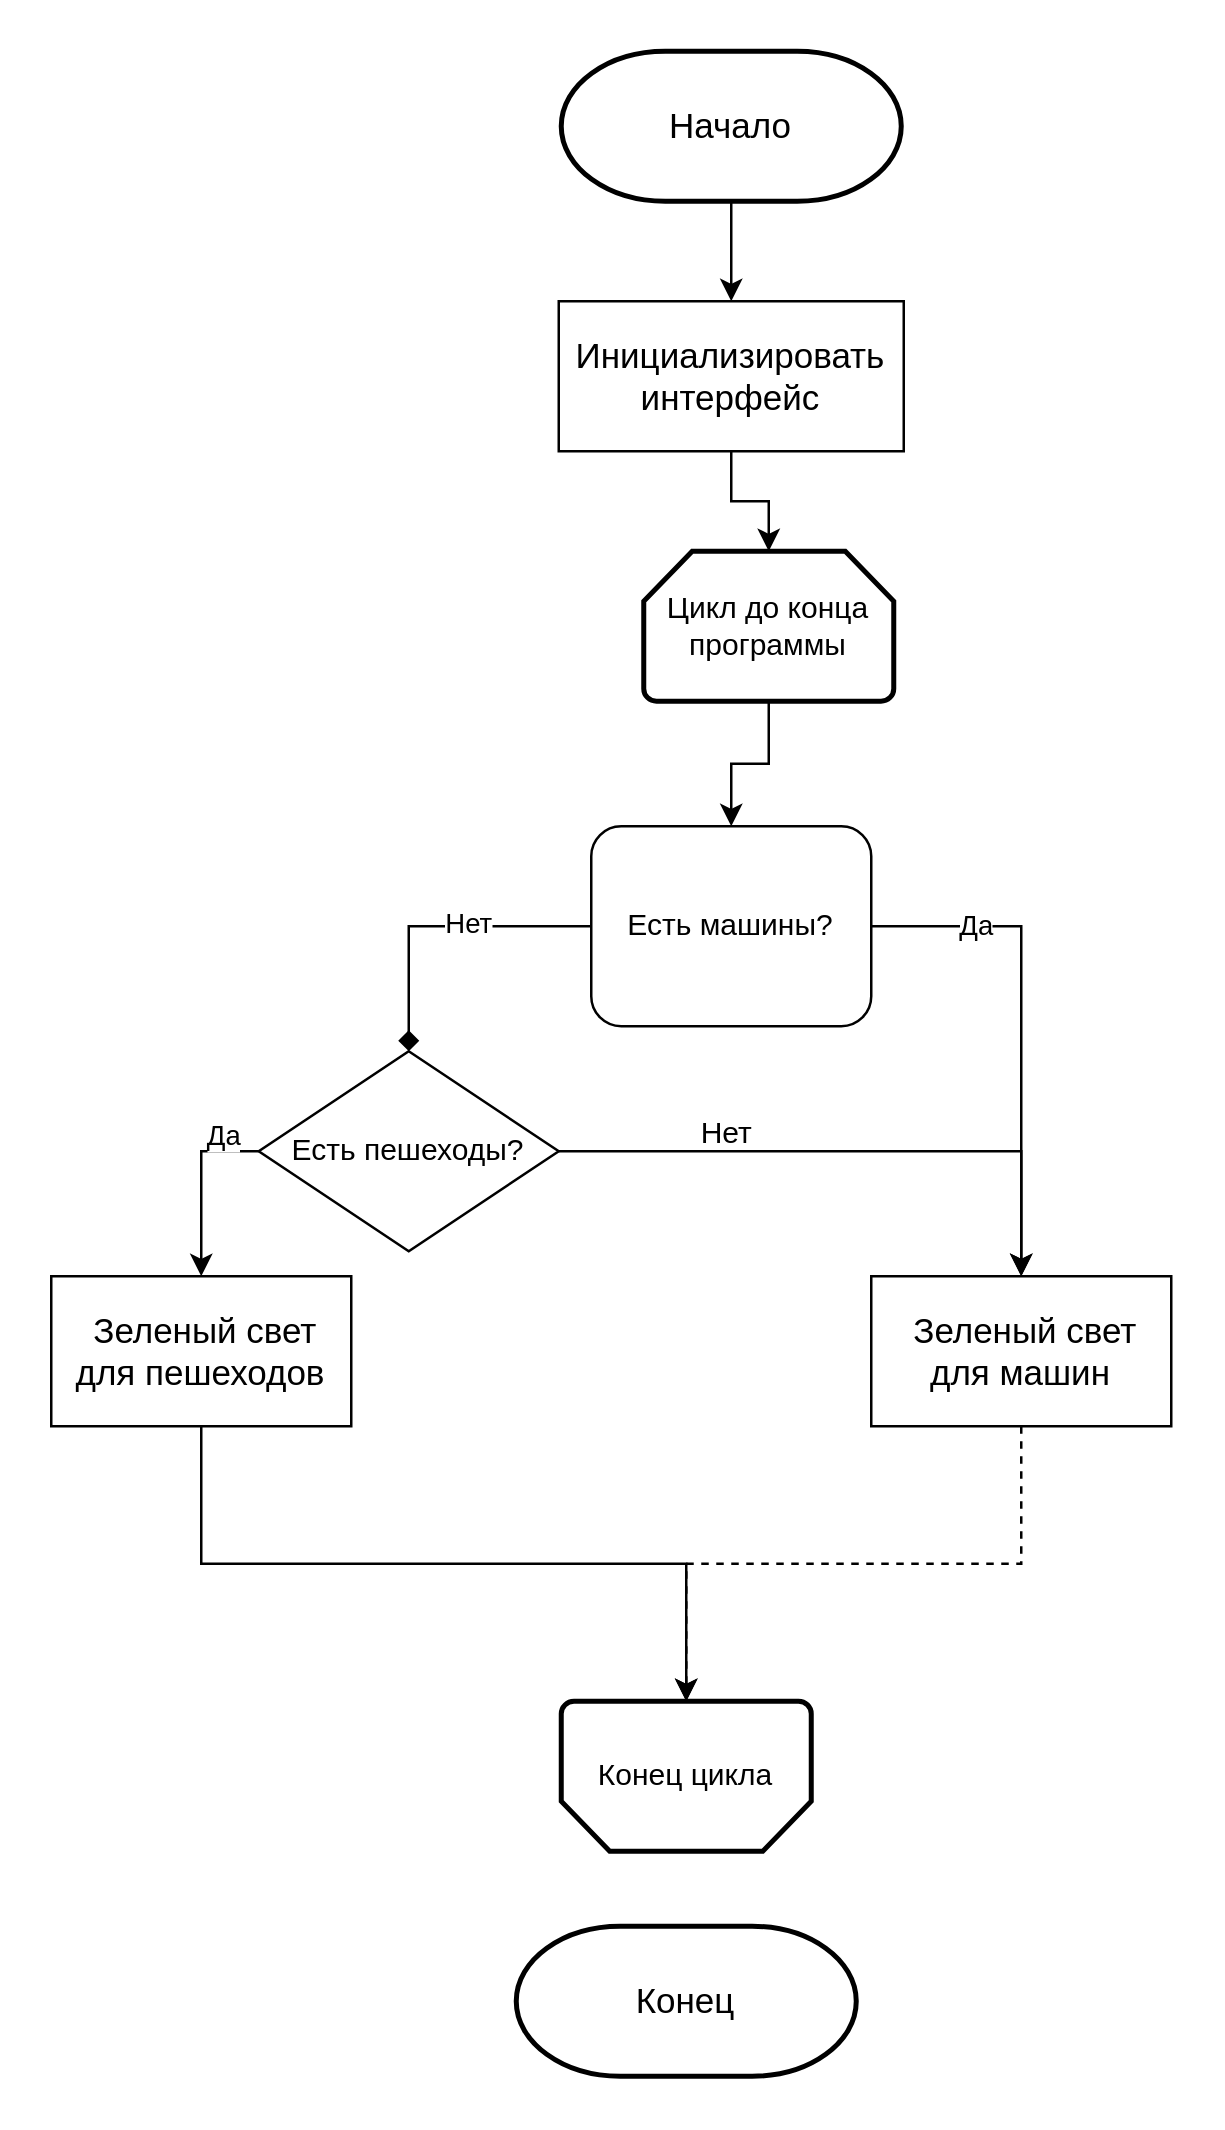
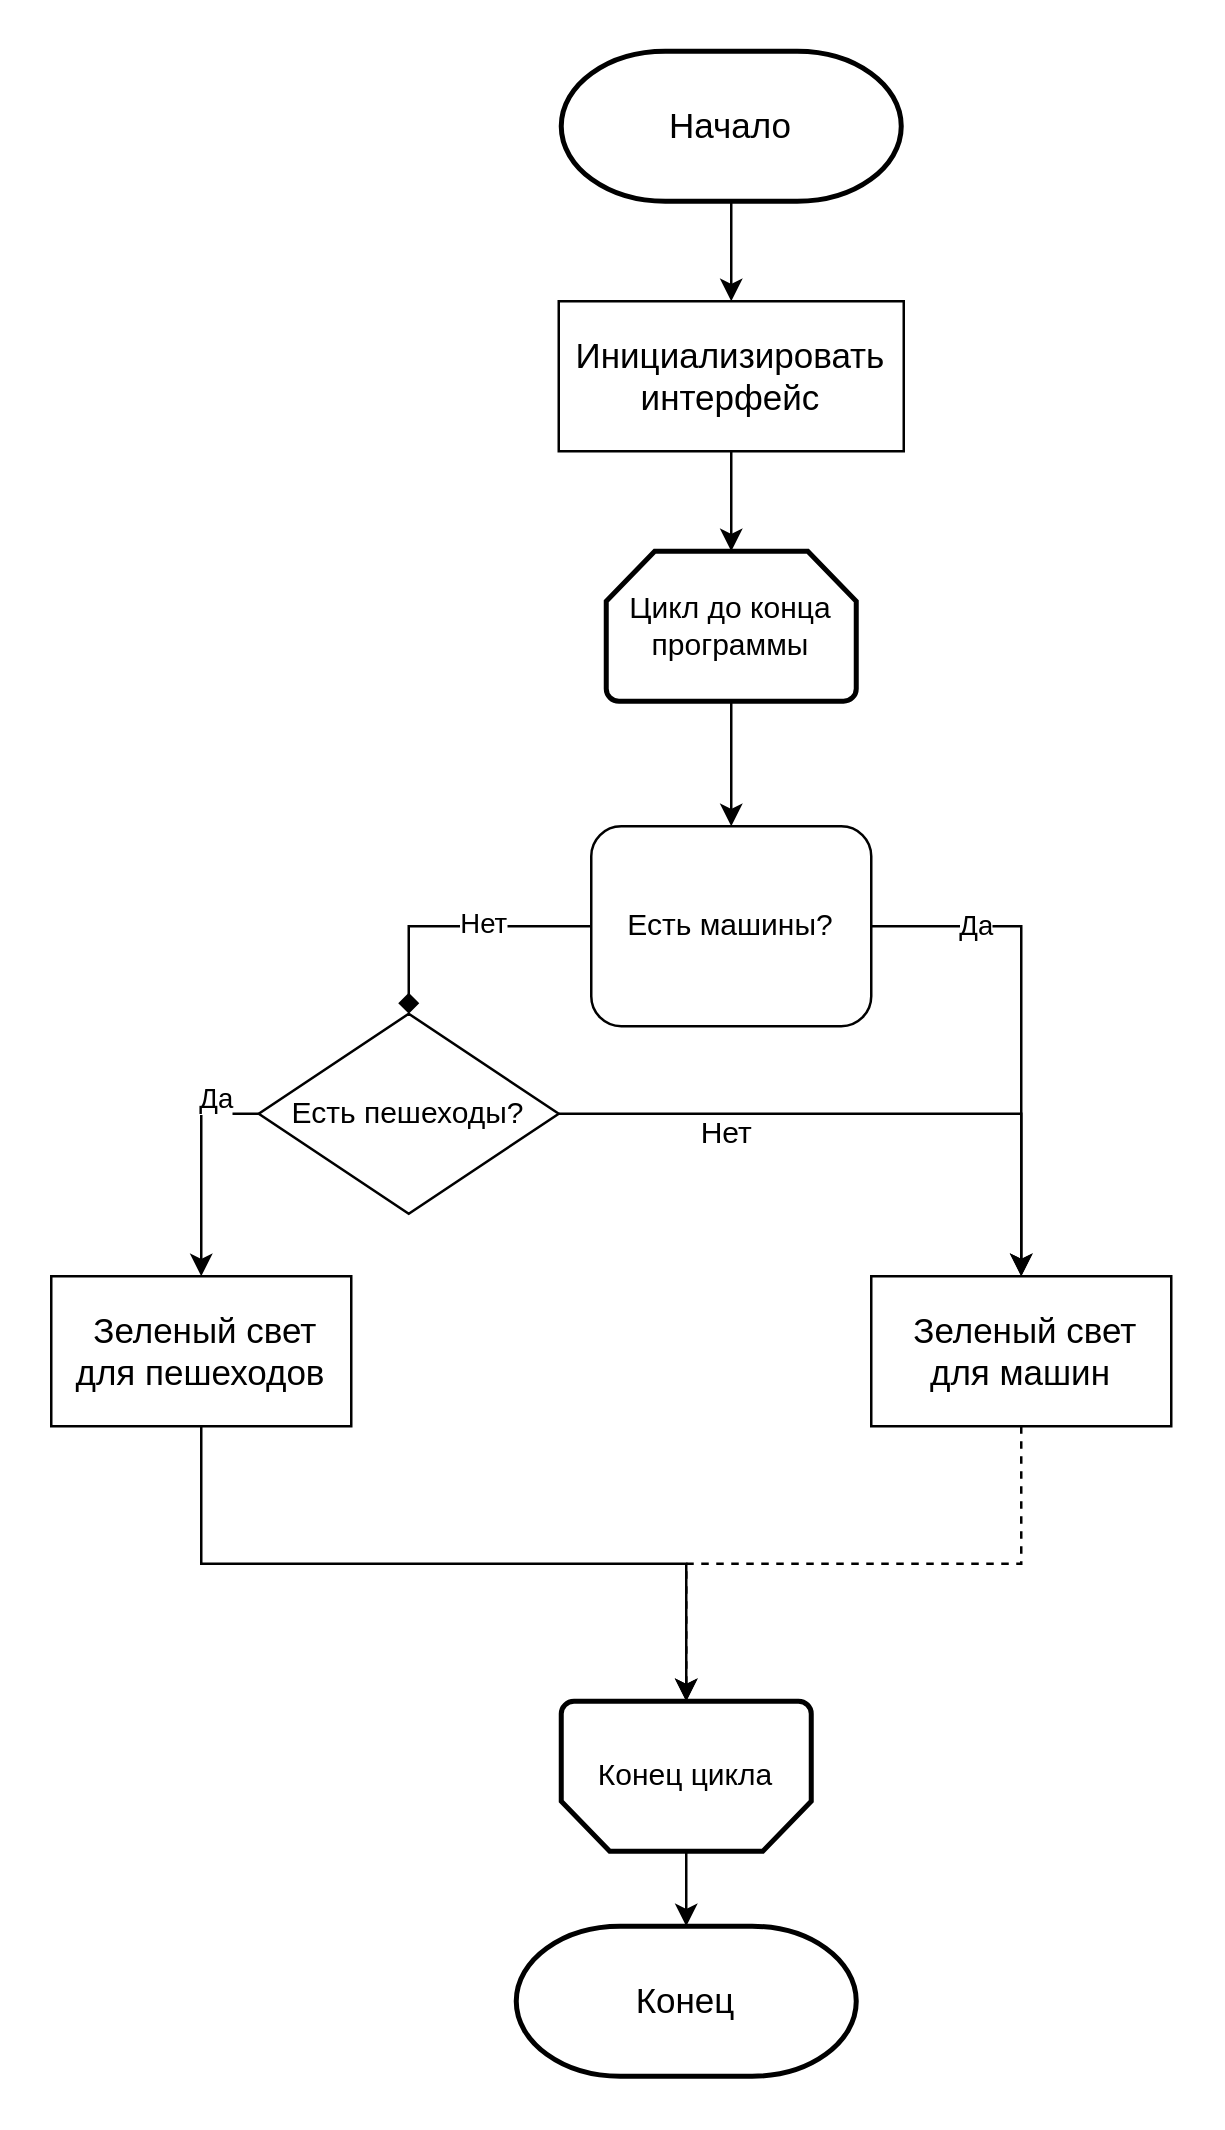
  <mxCell id="0" />
  <mxCell id="1" parent="0" />
  <mxCell id="2" style="edgeStyle=orthogonalEdgeStyle;rounded=0;orthogonalLoop=1;jettySize=auto;html=1;exitX=0.5;exitY=1;exitDx=0;exitDy=0;exitPerimeter=0;entryX=0.5;entryY=0;entryDx=0;entryDy=0;" edge="1" parent="1" source="3" target="6"><mxGeometry relative="1" as="geometry" /></mxCell>
  <mxCell id="3" value="Начало" style="strokeWidth=2;html=1;shape=mxgraph.flowchart.terminator;whiteSpace=wrap;fontSize=14;" vertex="1" parent="1"><mxGeometry x="224" y="20" width="136" height="60" as="geometry" /></mxCell>
  <mxCell id="4" value="Конец" style="strokeWidth=2;html=1;shape=mxgraph.flowchart.terminator;whiteSpace=wrap;fontSize=14;" vertex="1" parent="1"><mxGeometry x="206" y="770" width="136" height="60" as="geometry" /></mxCell>
  <mxCell id="5" style="edgeStyle=orthogonalEdgeStyle;rounded=0;orthogonalLoop=1;jettySize=auto;html=1;exitX=0.5;exitY=1;exitDx=0;exitDy=0;" edge="1" parent="1" source="6" target="21"><mxGeometry relative="1" as="geometry" /></mxCell>
  <mxCell id="6" value="Инициализировать интерфейс" style="rounded=0;whiteSpace=wrap;html=1;fontSize=14;" vertex="1" parent="1"><mxGeometry x="223" y="120" width="138" height="60" as="geometry" /></mxCell>
  <mxCell id="7" style="edgeStyle=orthogonalEdgeStyle;rounded=0;orthogonalLoop=1;jettySize=auto;html=1;exitX=0.5;exitY=1;exitDx=0;exitDy=0;entryX=0.5;entryY=1;entryDx=0;entryDy=0;entryPerimeter=0;dashed=1;" edge="1" parent="1" source="8" target="24"><mxGeometry relative="1" as="geometry" /></mxCell>
  <mxCell id="8" value="&amp;nbsp;Зеленый свет для машин" style="rounded=0;whiteSpace=wrap;html=1;fontSize=14;" vertex="1" parent="1"><mxGeometry x="348" y="510" width="120" height="60" as="geometry" /></mxCell>
  <mxCell id="9" value="&lt;font style=&quot;font-size: 14px;&quot;&gt;&amp;nbsp;Зеленый свет для пешеходов&lt;/font&gt;" style="rounded=0;whiteSpace=wrap;html=1;fontSize=14;" vertex="1" parent="1"><mxGeometry x="20" y="510" width="120" height="60" as="geometry" /></mxCell>
  <mxCell id="10" style="edgeStyle=orthogonalEdgeStyle;rounded=0;orthogonalLoop=1;jettySize=auto;html=1;exitX=1;exitY=0.5;exitDx=0;exitDy=0;" edge="1" parent="1" source="14" target="8"><mxGeometry relative="1" as="geometry" /></mxCell>
  <mxCell id="11" value="Да" style="edgeLabel;html=1;align=center;verticalAlign=middle;resizable=0;points=[];" vertex="1" connectable="0" parent="10"><mxGeometry x="-0.593" y="1" relative="1" as="geometry"><mxPoint as="offset" /></mxGeometry></mxCell>
  <mxCell id="12" style="edgeStyle=orthogonalEdgeStyle;rounded=0;orthogonalLoop=1;jettySize=auto;html=1;exitX=0;exitY=0.5;exitDx=0;exitDy=0;entryX=0.5;entryY=0;entryDx=0;entryDy=0;endArrow=diamond;" edge="1" parent="1" source="14" target="18"><mxGeometry relative="1" as="geometry" /></mxCell>
  <mxCell id="13" value="Нет" style="edgeLabel;html=1;align=center;verticalAlign=middle;resizable=0;points=[];" vertex="1" connectable="0" parent="12"><mxGeometry x="-0.194" y="-2" relative="1" as="geometry"><mxPoint as="offset" /></mxGeometry></mxCell>
  <mxCell id="14" value="Есть машины?" style="whiteSpace=wrap;html=1;rounded=1;" vertex="1" parent="1"><mxGeometry x="236" y="330" width="112" height="80" as="geometry" /></mxCell>
  <mxCell id="15" style="edgeStyle=orthogonalEdgeStyle;rounded=0;orthogonalLoop=1;jettySize=auto;html=1;exitX=1;exitY=0.5;exitDx=0;exitDy=0;entryX=0.5;entryY=0;entryDx=0;entryDy=0;" edge="1" parent="1" source="18" target="8"><mxGeometry relative="1" as="geometry" /></mxCell>
  <mxCell id="16" style="edgeStyle=orthogonalEdgeStyle;rounded=0;orthogonalLoop=1;jettySize=auto;html=1;exitX=0;exitY=0.5;exitDx=0;exitDy=0;" edge="1" parent="1" source="18" target="9"><mxGeometry relative="1" as="geometry" /></mxCell>
  <mxCell id="17" value="Да" style="edgeLabel;html=1;align=center;verticalAlign=middle;resizable=0;points=[];" vertex="1" connectable="0" parent="16"><mxGeometry x="-0.595" y="1" relative="1" as="geometry"><mxPoint y="-8" as="offset" /></mxGeometry></mxCell>
- <mxCell id="18" value="Есть пешеходы?" style="rhombus;whiteSpace=wrap;html=1;" vertex="1" parent="1"><mxGeometry x="103" y="420" width="120" height="80" as="geometry" /></mxCell>
+ <mxCell id="18" value="Есть пешеходы?" style="rhombus;whiteSpace=wrap;html=1;" vertex="1" parent="1"><mxGeometry x="103" y="405" width="120" height="80" as="geometry" /></mxCell>
  <mxCell id="19" value="Нет" style="text;html=1;align=center;verticalAlign=middle;resizable=0;points=[];autosize=1;strokeColor=none;fillColor=none;" vertex="1" parent="1"><mxGeometry x="270" y="438" width="40" height="30" as="geometry" /></mxCell>
  <mxCell id="20" style="edgeStyle=orthogonalEdgeStyle;rounded=0;orthogonalLoop=1;jettySize=auto;html=1;exitX=0.5;exitY=1;exitDx=0;exitDy=0;exitPerimeter=0;entryX=0.5;entryY=0;entryDx=0;entryDy=0;" edge="1" parent="1" source="21" target="14"><mxGeometry relative="1" as="geometry" /></mxCell>
- <mxCell id="21" value="Цикл до конца программы" style="strokeWidth=2;html=1;shape=mxgraph.flowchart.loop_limit;whiteSpace=wrap;" vertex="1" parent="1"><mxGeometry x="257" y="220" width="100" height="60" as="geometry" /></mxCell>
+ <mxCell id="21" value="Цикл до конца программы" style="strokeWidth=2;html=1;shape=mxgraph.flowchart.loop_limit;whiteSpace=wrap;" vertex="1" parent="1"><mxGeometry x="242" y="220" width="100" height="60" as="geometry" /></mxCell>
  <mxCell id="22" value="" style="edgeStyle=orthogonalEdgeStyle;rounded=0;orthogonalLoop=1;jettySize=auto;html=1;exitX=0.5;exitY=1;exitDx=0;exitDy=0;" edge="1" parent="1" source="9" target="24"><mxGeometry relative="1" as="geometry"><mxPoint x="50" y="580" as="sourcePoint" /><mxPoint x="274" y="870" as="targetPoint" /></mxGeometry></mxCell>
+ <mxCell id="23" style="edgeStyle=orthogonalEdgeStyle;rounded=0;orthogonalLoop=1;jettySize=auto;html=1;exitX=0.5;exitY=0;exitDx=0;exitDy=0;exitPerimeter=0;entryX=0.5;entryY=0;entryDx=0;entryDy=0;entryPerimeter=0;" edge="1" parent="1" source="24" target="4"><mxGeometry relative="1" as="geometry" /></mxCell>
  <mxCell id="24" value="Конец цикла" style="strokeWidth=2;html=1;shape=mxgraph.flowchart.loop_limit;whiteSpace=wrap;direction=west;" vertex="1" parent="1"><mxGeometry x="224" y="680" width="100" height="60" as="geometry" /></mxCell>
